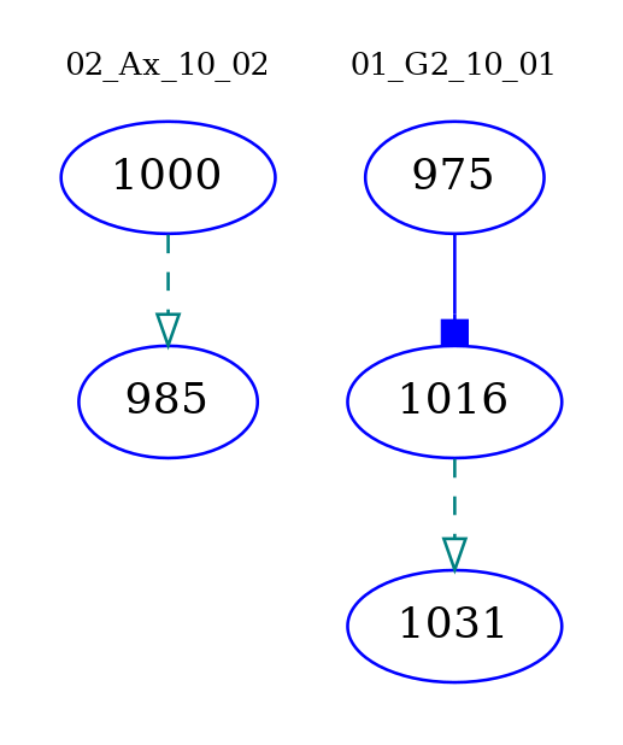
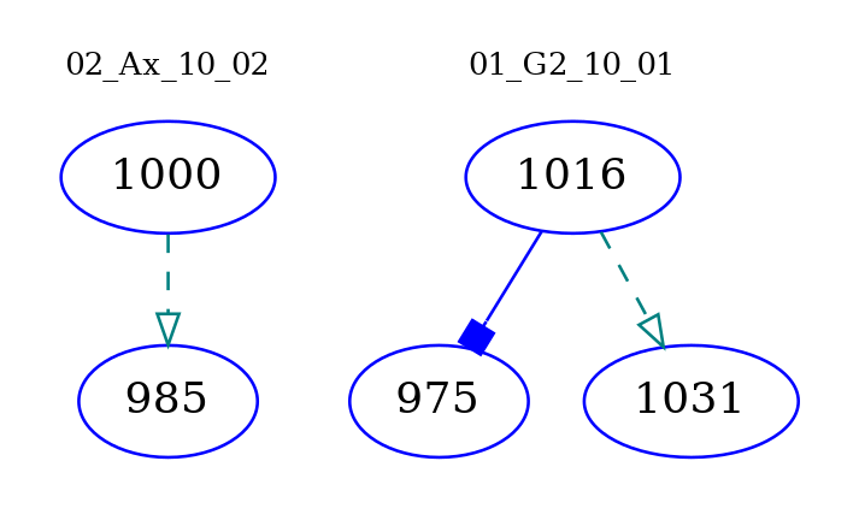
  digraph {
    node [color=blue]
    edge [arrowhead=onormal color=teal style=dashed]
    n1 [label=1000]
    n2 [label=985]
    n3 [label=1016]
    n4 [label=975]
    n5 [label=1031]
    subgraph cluster_1 {
      color=white
      fontsize=10
      label="02_Ax_10_02"
      n1
      n2
    }
    subgraph cluster_2 {
      color=white
      fontsize=10
      label="01_G2_10_01"
      n3
      n4
      n5
    }
    n1 -> n2
-   n4 -> n3 [arrowhead=box color=blue style=solid]
+   n3 -> n4 [arrowhead=box color=blue style=solid]
    n3 -> n5
  }
